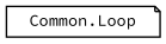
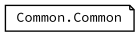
  digraph {
    rankdir=TB
    fontname="Source Code Pro"
-   n1 [color=black fillcolor=white fontname="Source Code Pro" fontsize=10 height=0.2 label="Common.Loop" shape=note style=filled width=0.4]
+   n1 [color=black fillcolor=white fontname="Source Code Pro" fontsize=10 height=0.2 label="Common.Common" shape=note style=filled width=0.4]
  }
